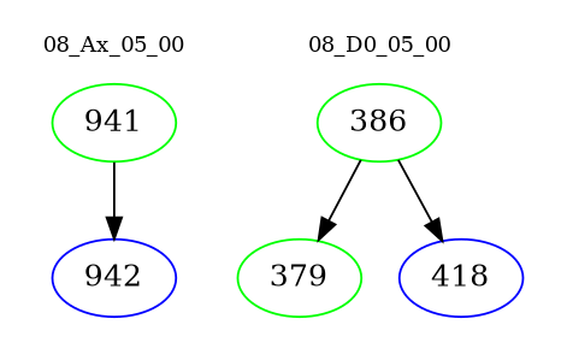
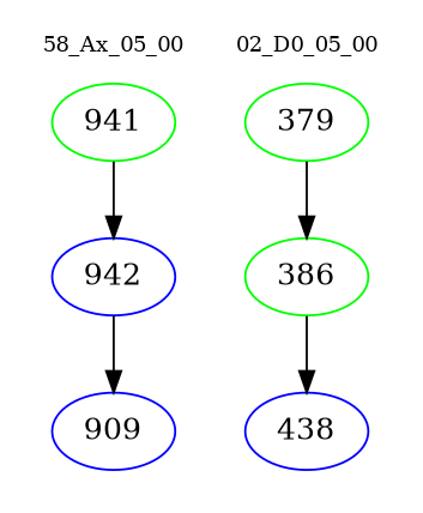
  digraph {
    node [color=green]
    edge [color=black]
    n1 [label=941]
    n2 [color=blue label=942]
+   n3 [color=blue label=909]
    n4 [label=386]
    n5 [label=379]
-   n6 [color=blue label=418]
+   n6 [color=blue label=438]
    subgraph cluster_1 {
      color=white
      fontsize=10
-     label="08_Ax_05_00"
+     label="58_Ax_05_00"
      n1
      n2
+     n3
    }
    subgraph cluster_2 {
      color=white
      fontsize=10
-     label="08_D0_05_00"
+     label="02_D0_05_00"
      n4
      n5
      n6
    }
    n1 -> n2
-   n4 -> n5
+   n2 -> n3
+   n5 -> n4
    n4 -> n6
  }
